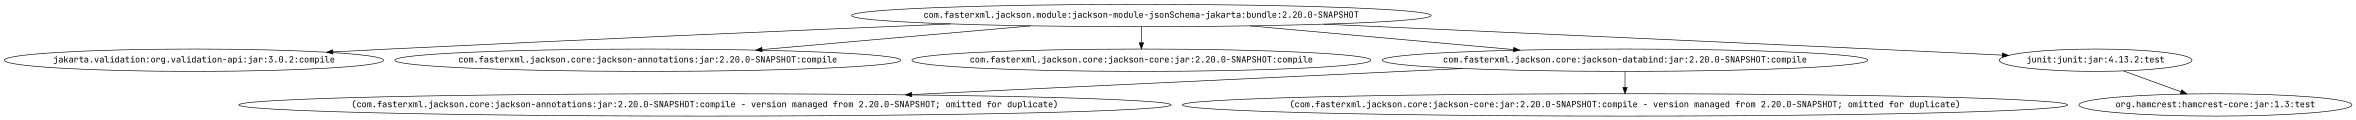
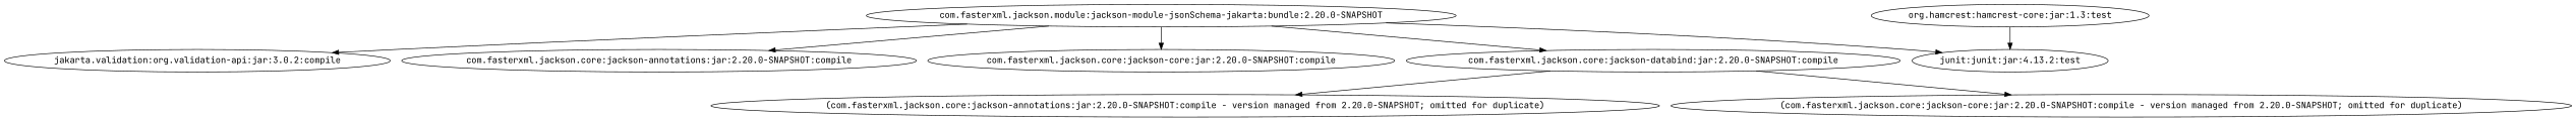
  digraph {
    fontname="JetBrains Mono"
    node [fontname="JetBrains Mono"]
    edge [fontname="JetBrains Mono"]
    n1 [label="jakarta.validation:org.validation-api:jar:3.0.2:compile"]
    "com.fasterxml.jackson.module:jackson-module-jsonSchema-jakarta:bundle:2.20.0-SNAPSHOT"
    "com.fasterxml.jackson.core:jackson-annotations:jar:2.20.0-SNAPSHOT:compile"
    "com.fasterxml.jackson.core:jackson-core:jar:2.20.0-SNAPSHOT:compile"
    "com.fasterxml.jackson.core:jackson-databind:jar:2.20.0-SNAPSHOT:compile"
    "junit:junit:jar:4.13.2:test"
    "(com.fasterxml.jackson.core:jackson-annotations:jar:2.20.0-SNAPSHOT:compile - version managed from 2.20.0-SNAPSHOT; omitted for duplicate)"
    "(com.fasterxml.jackson.core:jackson-core:jar:2.20.0-SNAPSHOT:compile - version managed from 2.20.0-SNAPSHOT; omitted for duplicate)"
    "org.hamcrest:hamcrest-core:jar:1.3:test"
    "com.fasterxml.jackson.module:jackson-module-jsonSchema-jakarta:bundle:2.20.0-SNAPSHOT" -> n1
    "com.fasterxml.jackson.module:jackson-module-jsonSchema-jakarta:bundle:2.20.0-SNAPSHOT" -> "com.fasterxml.jackson.core:jackson-annotations:jar:2.20.0-SNAPSHOT:compile"
    "com.fasterxml.jackson.module:jackson-module-jsonSchema-jakarta:bundle:2.20.0-SNAPSHOT" -> "com.fasterxml.jackson.core:jackson-core:jar:2.20.0-SNAPSHOT:compile"
    "com.fasterxml.jackson.module:jackson-module-jsonSchema-jakarta:bundle:2.20.0-SNAPSHOT" -> "com.fasterxml.jackson.core:jackson-databind:jar:2.20.0-SNAPSHOT:compile"
    "com.fasterxml.jackson.module:jackson-module-jsonSchema-jakarta:bundle:2.20.0-SNAPSHOT" -> "junit:junit:jar:4.13.2:test"
    "com.fasterxml.jackson.core:jackson-databind:jar:2.20.0-SNAPSHOT:compile" -> "(com.fasterxml.jackson.core:jackson-annotations:jar:2.20.0-SNAPSHOT:compile - version managed from 2.20.0-SNAPSHOT; omitted for duplicate)"
    "com.fasterxml.jackson.core:jackson-databind:jar:2.20.0-SNAPSHOT:compile" -> "(com.fasterxml.jackson.core:jackson-core:jar:2.20.0-SNAPSHOT:compile - version managed from 2.20.0-SNAPSHOT; omitted for duplicate)"
-   "junit:junit:jar:4.13.2:test" -> "org.hamcrest:hamcrest-core:jar:1.3:test"
+   "org.hamcrest:hamcrest-core:jar:1.3:test" -> "junit:junit:jar:4.13.2:test"
  }
